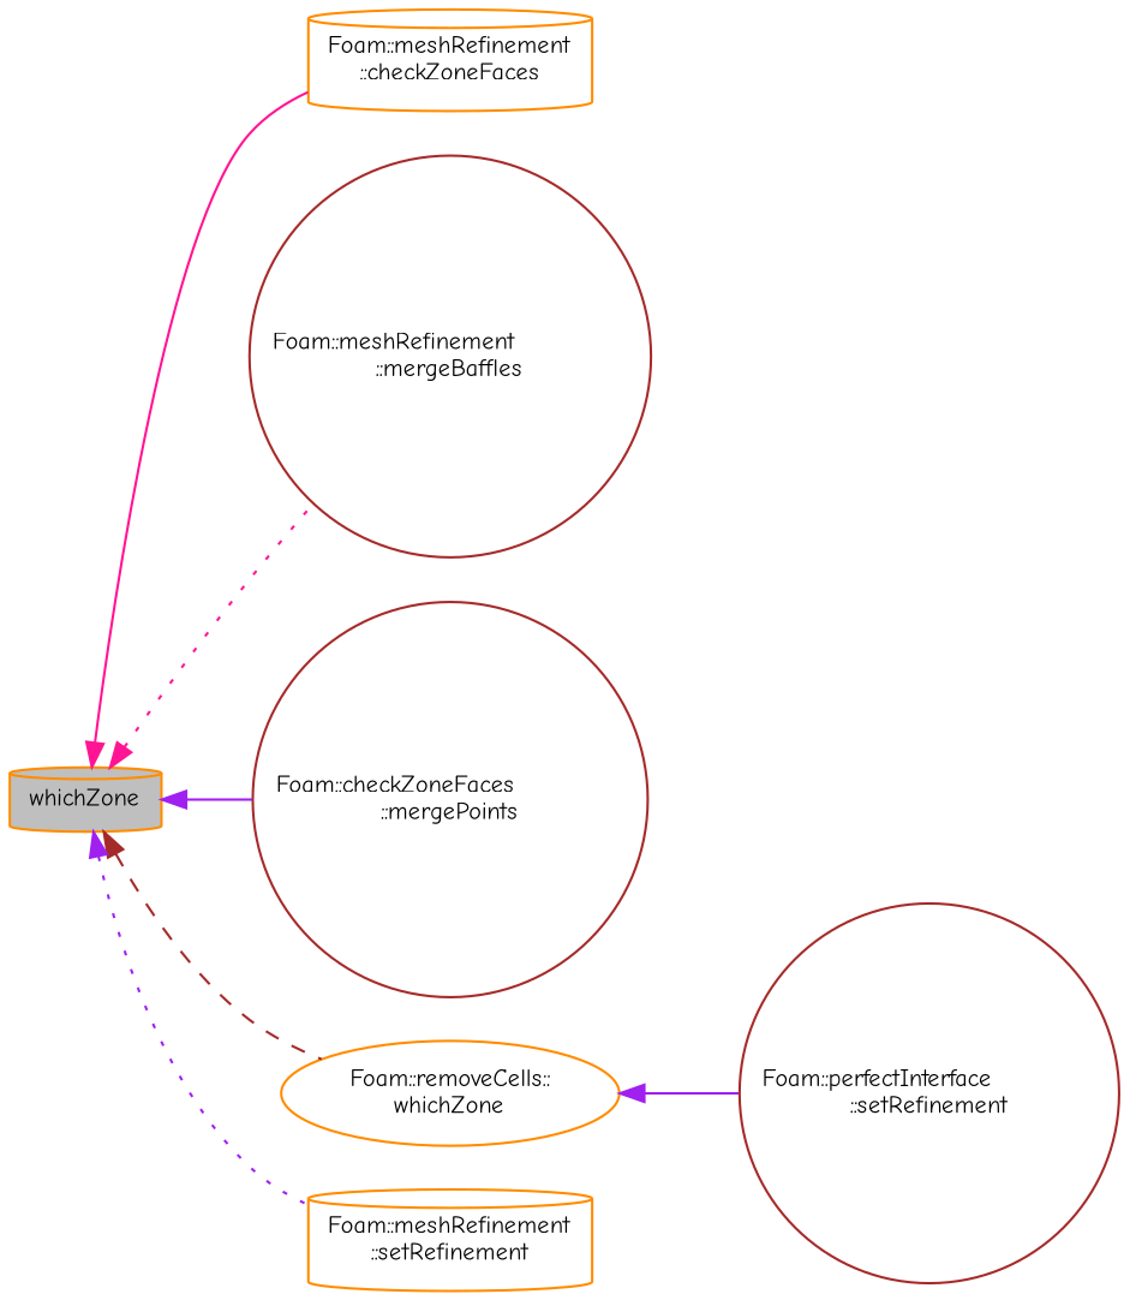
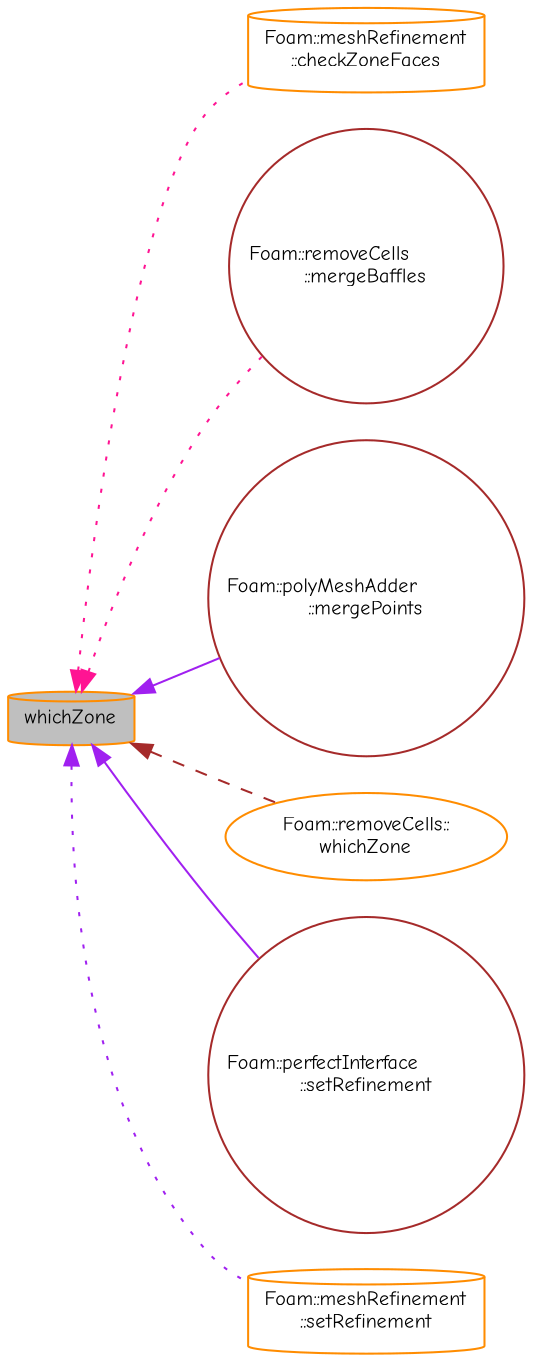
  digraph {
    fontname="Comic Neue"
    rankdir=LR
    node [color=darkorange fontname="Comic Neue" fontsize=10 shape=cylinder]
    edge [color=purple dir=back fontname="Comic Neue" fontsize=10 labelfontname=FreeSans labelfontsize=10 style=dotted]
    n1 [fillcolor=grey75 fontcolor=black height=0.2 label=whichZone style=filled width=0.4]
    n2 [height=0.2 label="Foam::meshRefinement\l::checkZoneFaces" width=0.4]
-   n3 [color=brown height=0.2 label="Foam::meshRefinement\l::mergeBaffles" shape=circle width=0.4]
-   n4 [color=brown height=0.2 label="Foam::checkZoneFaces\l::mergePoints" shape=circle width=0.4]
+   n3 [color=brown height=0.2 label="Foam::removeCells\l::mergeBaffles" shape=circle width=0.4]
+   n4 [color=brown height=0.2 label="Foam::polyMeshAdder\l::mergePoints" shape=circle width=0.4]
    n5 [height=0.2 label="Foam::removeCells::\lwhichZone" shape=ellipse width=0.4]
    n6 [color=brown height=0.2 label="Foam::perfectInterface\l::setRefinement" shape=circle width=0.4]
    n7 [height=0.2 label="Foam::meshRefinement\l::setRefinement" width=0.4]
-   n1 -> n2 [color=deeppink style=solid]
+   n1 -> n2 [color=deeppink]
    n1 -> n3 [color=deeppink]
    n1 -> n4 [style=solid]
    n1 -> n5 [color=brown style=dashed]
-   n5 -> n6 [style=solid]
+   n1 -> n6 [style=solid]
    n1 -> n7
  }
